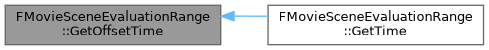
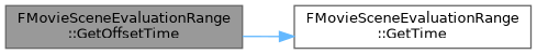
  digraph {
    rankdir=LR
    node [fontname=Helvetica fontsize=10 shape=box style=filled]
    n1 [color=gray40 fillcolor=grey60 fontcolor=black height=0.2 label="FMovieSceneEvaluationRange\l::GetOffsetTime" width=0.4]
    n2 [color=grey40 fillcolor=white height=0.2 label="FMovieSceneEvaluationRange\l::GetTime" width=0.4]
-   n2 -> n1 [color=steelblue1 fontname=Helvetica fontsize=10 labelfontname=Helvetica labelfontsize=10 style=solid]
+   n1 -> n2 [color=steelblue1 fontname=Helvetica fontsize=10 labelfontname=Helvetica labelfontsize=10 style=solid]
  }
